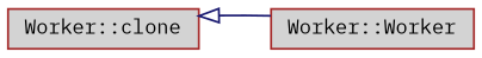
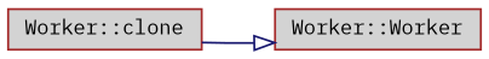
  digraph {
    rankdir=LR
    fontname="IBM Plex Mono"
    node [color=brown fillcolor=lightgrey fontname="IBM Plex Mono" fontsize=10 shape=record style=filled]
    n1 [fontcolor=black height=0.2 label="Worker::clone" width=0.4]
    n2 [height=0.2 label="Worker::Worker" width=0.4]
-   n2 -> n1 [color=midnightblue fontname="IBM Plex Mono" fontsize=10 labelfontname=Helvetica labelfontsize=10 style=solid arrowhead=onormal]
+   n1 -> n2 [color=midnightblue fontname="IBM Plex Mono" fontsize=10 labelfontname=Helvetica labelfontsize=10 style=solid arrowhead=onormal]
  }
